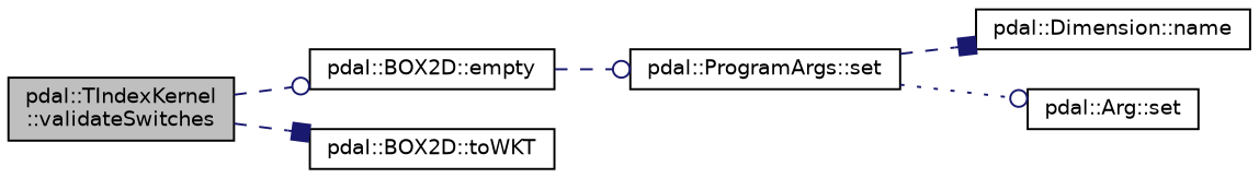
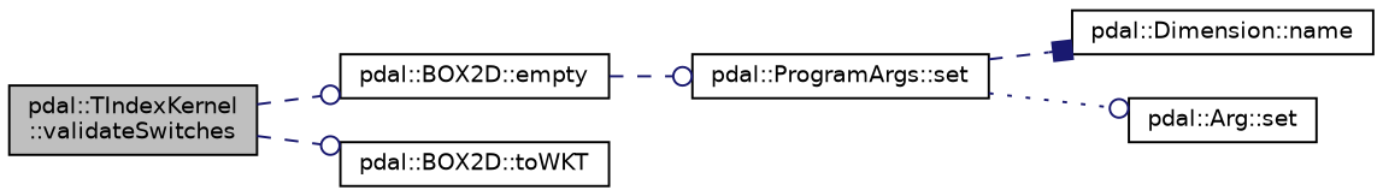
  digraph {
    rankdir=LR
    node [color=black fillcolor=white fontname=Helvetica fontsize=10 shape=record style=filled]
    edge [arrowhead=odot color=midnightblue fontname=Helvetica fontsize=10 labelfontname=Helvetica labelfontsize=10 style=dashed]
    n1 [fillcolor=grey75 fontcolor=black height=0.2 label="pdal::TIndexKernel\l::validateSwitches" width=0.4]
    n2 [height=0.2 label="pdal::BOX2D::empty" width=0.4]
    n3 [height=0.2 label="pdal::BOX2D::toWKT" width=0.4]
    n4 [height=0.2 label="pdal::ProgramArgs::set" width=0.4]
    n5 [height=0.2 label="pdal::Dimension::name" width=0.4]
    n6 [height=0.2 label="pdal::Arg::set" width=0.4]
    n1 -> n2
-   n1 -> n3 [arrowhead=box]
+   n1 -> n3
    n2 -> n4
    n4 -> n5 [arrowhead=box]
    n4 -> n6 [style=dotted]
  }
